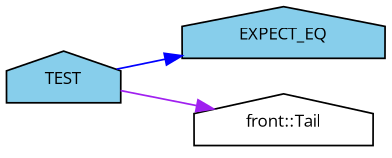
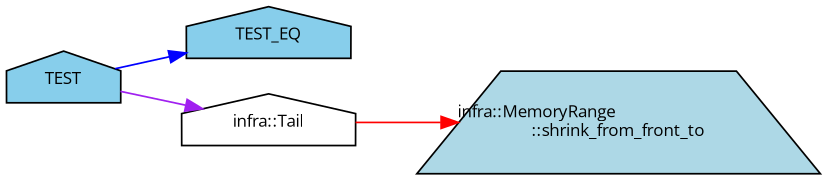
  digraph {
    fontname="Open Sans"
    rankdir=LR
    node [color=black fillcolor=skyblue fontname="Open Sans" fontsize=10 shape=house style=filled]
    edge [arrowhead=normal fontname="Open Sans" fontsize=10 labelfontname=Helvetica labelfontsize=10 style=solid]
    n1 [fontcolor=black height=0.2 label=TEST width=0.4]
-   n2 [height=0.2 label=EXPECT_EQ width=0.4]
-   n3 [fillcolor=white height=0.2 label="front::Tail" width=0.4]
+   n2 [height=0.2 label=TEST_EQ width=0.4]
+   n3 [fillcolor=white height=0.2 label="infra::Tail" width=0.4]
+   n4 [fillcolor=lightblue height=0.2 label="infra::MemoryRange\l::shrink_from_front_to" shape=trapezium width=0.4]
    n1 -> n2 [color=blue]
    n1 -> n3 [color=purple]
+   n3 -> n4 [color=red]
  }
